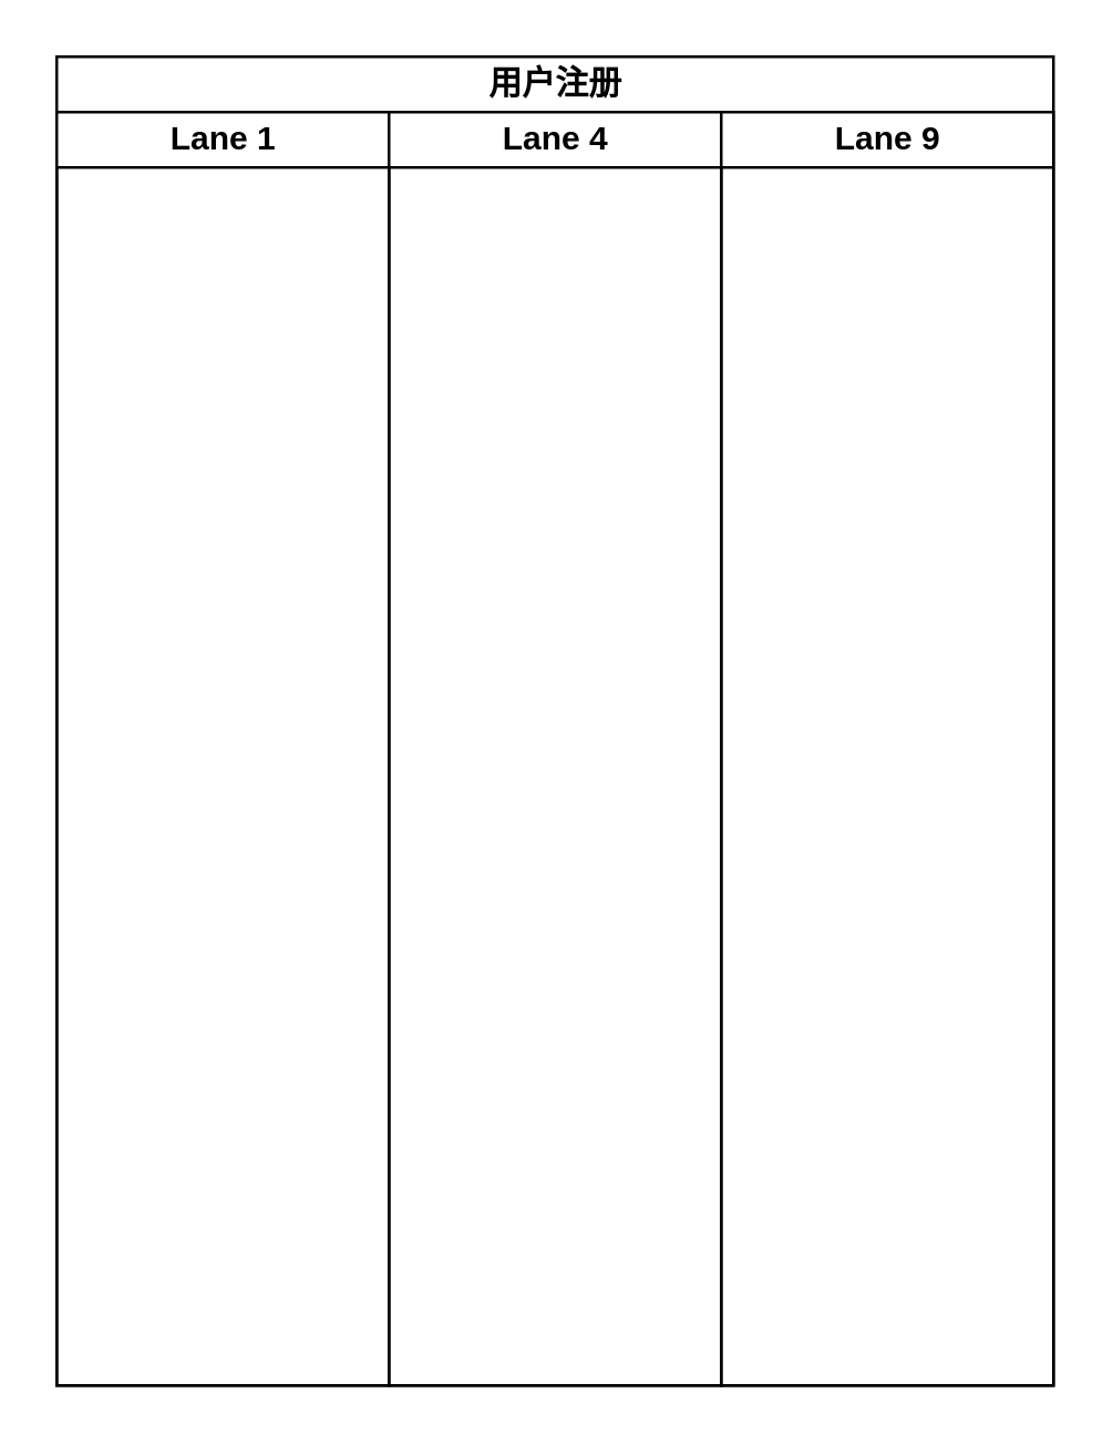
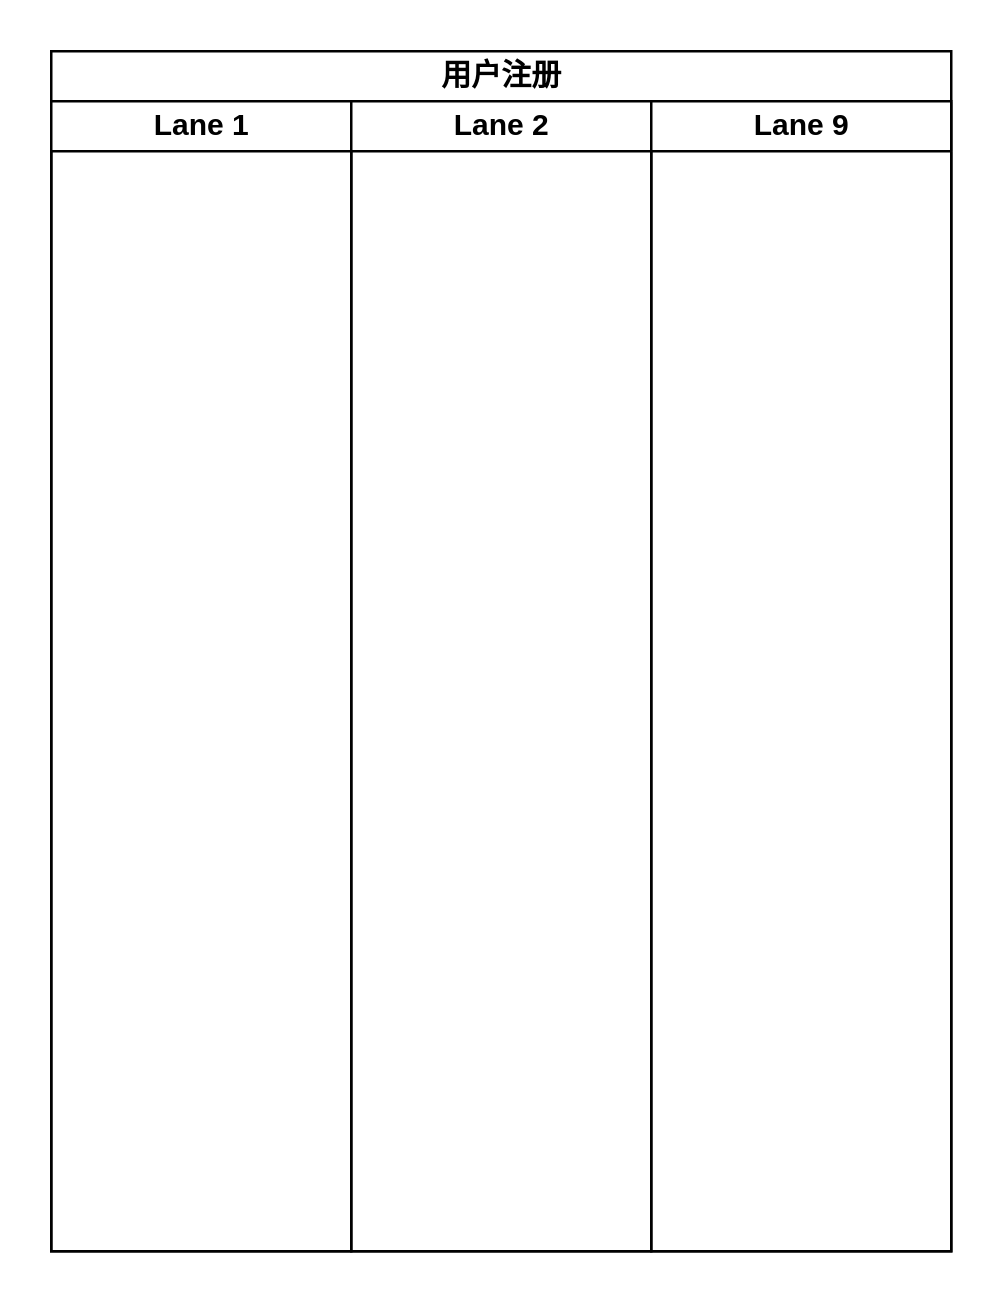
  <mxCell id="0" />
  <mxCell id="1" parent="0" />
  <mxCell id="2" value="用户注册" style="swimlane;childLayout=stackLayout;resizeParent=1;resizeParentMax=0;startSize=20;html=1;" vertex="1" parent="1"><mxGeometry x="20" y="20" width="360" height="480" as="geometry" /></mxCell>
  <mxCell id="3" value="Lane 1" style="swimlane;startSize=20;html=1;" vertex="1" parent="2"><mxGeometry y="20" width="120" height="460" as="geometry" /></mxCell>
- <mxCell id="4" value="Lane 4" style="swimlane;startSize=20;html=1;" vertex="1" parent="2"><mxGeometry x="120" y="20" width="120" height="460" as="geometry" /></mxCell>
+ <mxCell id="4" value="Lane 2" style="swimlane;startSize=20;html=1;" vertex="1" parent="2"><mxGeometry x="120" y="20" width="120" height="460" as="geometry" /></mxCell>
  <mxCell id="5" value="Lane 9" style="swimlane;startSize=20;html=1;" vertex="1" parent="2"><mxGeometry x="240" y="20" width="120" height="460" as="geometry" /></mxCell>
